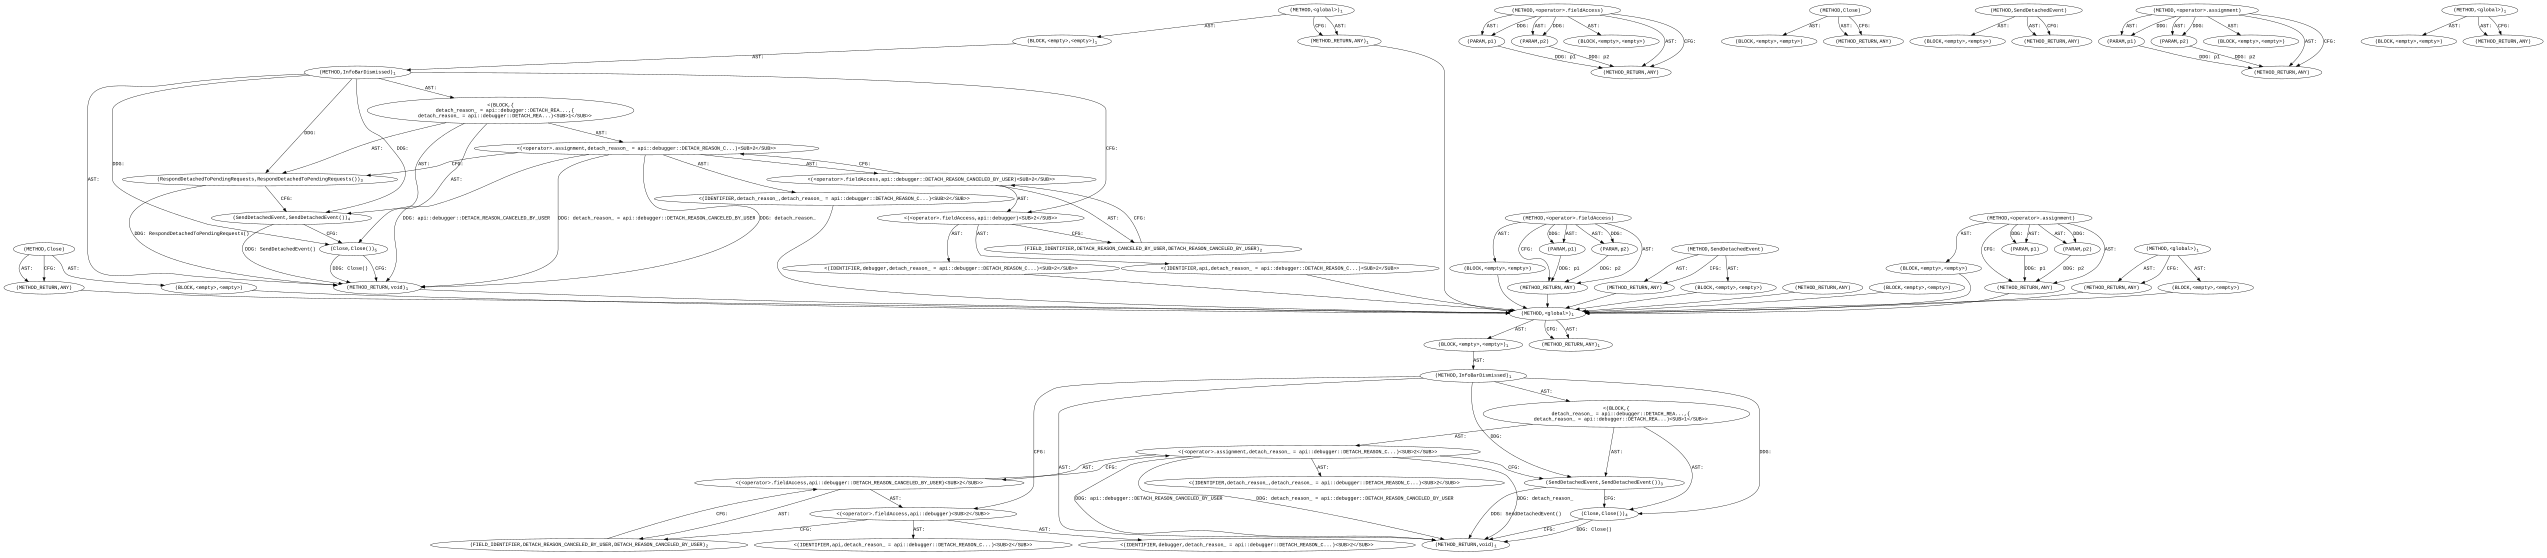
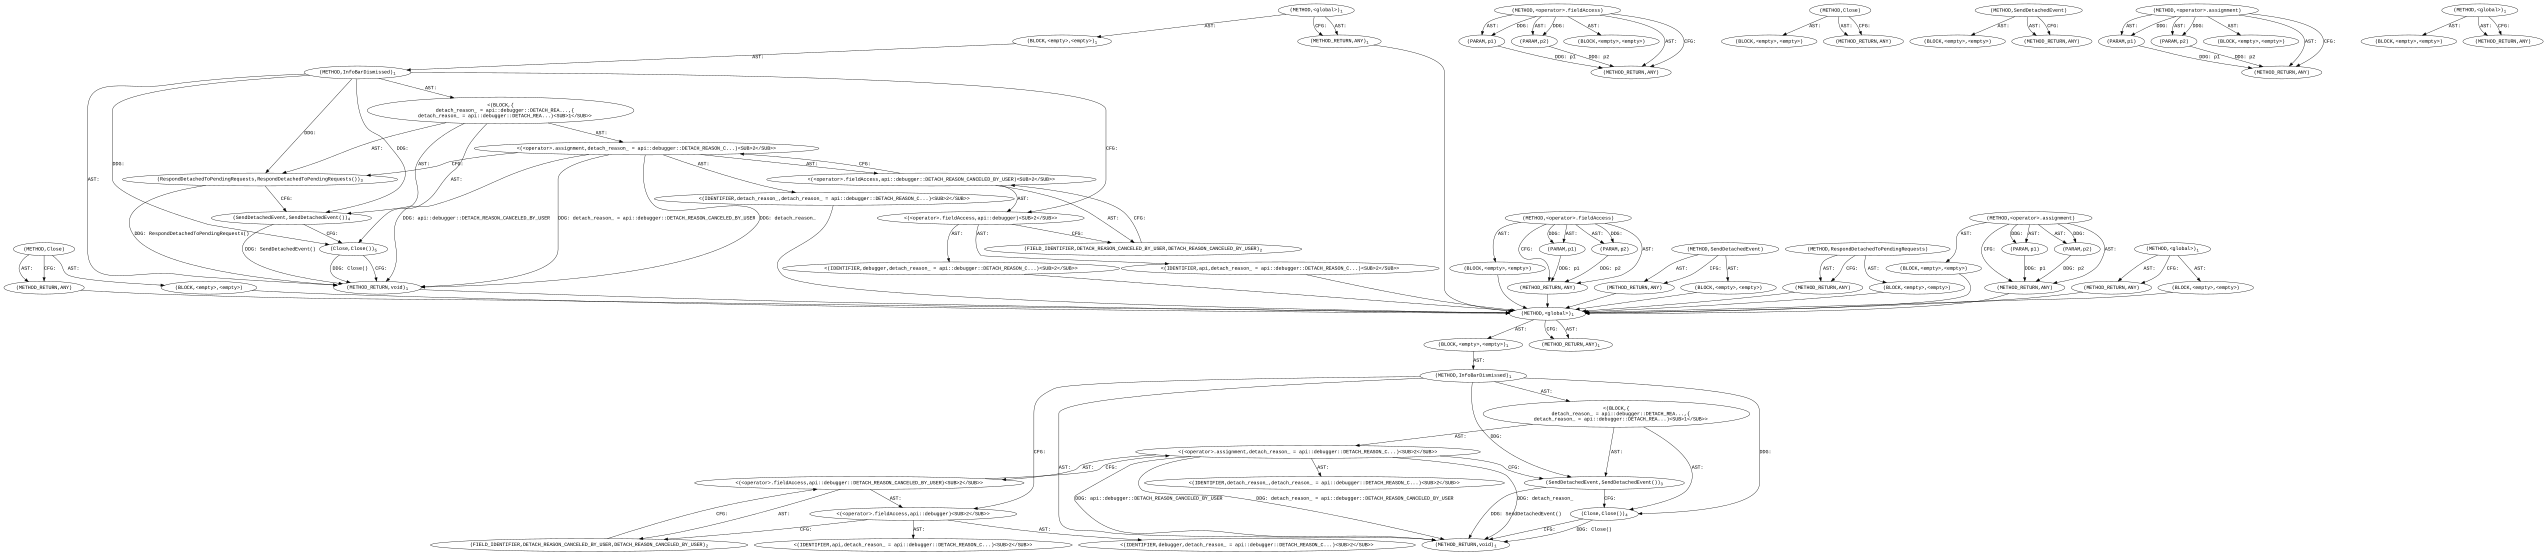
  digraph {
    fontname="Liberation Mono"
    node [fontname="Liberation Mono"]
    edge [fontname="Liberation Mono"]
    n1 [label=<(METHOD,&lt;global&gt;)<SUB>1</SUB>>]
    n2 [label=<(BLOCK,&lt;empty&gt;,&lt;empty&gt;)<SUB>1</SUB>>]
    n3 [label=<(METHOD_RETURN,ANY)<SUB>1</SUB>>]
    n4 [label=<(METHOD,InfoBarDismissed)<SUB>1</SUB>>]
    n5 [label="<(BLOCK,{\n   detach_reason_ = api::debugger::DETACH_REA...,{\n   detach_reason_ = api::debugger::DETACH_REA...)<SUB>1</SUB>>"]
    n6 [label="<(&lt;operator&gt;.fieldAccess,api::debugger)<SUB>2</SUB>>"]
    n7 [label=<(SendDetachedEvent,SendDetachedEvent())<SUB>3</SUB>>]
    n8 [label=<(Close,Close())<SUB>4</SUB>>]
    n9 [label=<(METHOD_RETURN,void)<SUB>1</SUB>>]
    n10 [label="<(&lt;operator&gt;.assignment,detach_reason_ = api::debugger::DETACH_REASON_C...)<SUB>2</SUB>>"]
    n11 [label="<(IDENTIFIER,detach_reason_,detach_reason_ = api::debugger::DETACH_REASON_C...)<SUB>2</SUB>>"]
    n12 [label="<(&lt;operator&gt;.fieldAccess,api::debugger::DETACH_REASON_CANCELED_BY_USER)<SUB>2</SUB>>"]
    n13 [label=<(FIELD_IDENTIFIER,DETACH_REASON_CANCELED_BY_USER,DETACH_REASON_CANCELED_BY_USER)<SUB>2</SUB>>]
    n14 [label="<(IDENTIFIER,api,detach_reason_ = api::debugger::DETACH_REASON_C...)<SUB>2</SUB>>"]
    n15 [label="<(IDENTIFIER,debugger,detach_reason_ = api::debugger::DETACH_REASON_C...)<SUB>2</SUB>>"]
    n16 [label=<(METHOD,&lt;operator&gt;.fieldAccess)>]
    n17 [label=<(PARAM,p1)>]
    n18 [label=<(PARAM,p2)>]
    n19 [label=<(BLOCK,&lt;empty&gt;,&lt;empty&gt;)>]
    n20 [label=<(METHOD_RETURN,ANY)>]
    n21 [label=<(METHOD,Close)>]
    n22 [label=<(BLOCK,&lt;empty&gt;,&lt;empty&gt;)>]
    n23 [label=<(METHOD_RETURN,ANY)>]
    n24 [label=<(METHOD,SendDetachedEvent)>]
    n25 [label=<(BLOCK,&lt;empty&gt;,&lt;empty&gt;)>]
    n26 [label=<(METHOD_RETURN,ANY)>]
    n27 [label=<(METHOD,&lt;operator&gt;.assignment)>]
    n28 [label=<(PARAM,p1)>]
    n29 [label=<(PARAM,p2)>]
    n30 [label=<(BLOCK,&lt;empty&gt;,&lt;empty&gt;)>]
    n31 [label=<(METHOD_RETURN,ANY)>]
    n32 [label=<(METHOD,&lt;global&gt;)<SUB>1</SUB>>]
    n33 [label=<(BLOCK,&lt;empty&gt;,&lt;empty&gt;)>]
    n34 [label=<(METHOD_RETURN,ANY)>]
    n35 [label=<(METHOD,Close)>]
    n36 [label=<(BLOCK,&lt;empty&gt;,&lt;empty&gt;)>]
    n37 [label=<(METHOD_RETURN,ANY)>]
    n38 [label=<(METHOD,&lt;global&gt;)<SUB>1</SUB>>]
    n39 [label=<(BLOCK,&lt;empty&gt;,&lt;empty&gt;)<SUB>1</SUB>>]
    n40 [label=<(METHOD_RETURN,ANY)<SUB>1</SUB>>]
    n41 [label=<(METHOD,InfoBarDismissed)<SUB>1</SUB>>]
    n42 [label="<(BLOCK,{\n   detach_reason_ = api::debugger::DETACH_REA...,{\n   detach_reason_ = api::debugger::DETACH_REA...)<SUB>1</SUB>>"]
    n43 [label="<(&lt;operator&gt;.fieldAccess,api::debugger)<SUB>2</SUB>>"]
    n44 [label=<(RespondDetachedToPendingRequests,RespondDetachedToPendingRequests())<SUB>3</SUB>>]
    n45 [label=<(SendDetachedEvent,SendDetachedEvent())<SUB>4</SUB>>]
    n46 [label=<(Close,Close())<SUB>5</SUB>>]
    n47 [label=<(METHOD_RETURN,void)<SUB>1</SUB>>]
    n48 [label="<(&lt;operator&gt;.assignment,detach_reason_ = api::debugger::DETACH_REASON_C...)<SUB>2</SUB>>"]
    n49 [label="<(IDENTIFIER,detach_reason_,detach_reason_ = api::debugger::DETACH_REASON_C...)<SUB>2</SUB>>"]
    n50 [label="<(&lt;operator&gt;.fieldAccess,api::debugger::DETACH_REASON_CANCELED_BY_USER)<SUB>2</SUB>>"]
    n51 [label=<(FIELD_IDENTIFIER,DETACH_REASON_CANCELED_BY_USER,DETACH_REASON_CANCELED_BY_USER)<SUB>2</SUB>>]
    n52 [label="<(IDENTIFIER,api,detach_reason_ = api::debugger::DETACH_REASON_C...)<SUB>2</SUB>>"]
    n53 [label="<(IDENTIFIER,debugger,detach_reason_ = api::debugger::DETACH_REASON_C...)<SUB>2</SUB>>"]
    n54 [label=<(METHOD,&lt;operator&gt;.fieldAccess)>]
    n55 [label=<(PARAM,p1)>]
    n56 [label=<(PARAM,p2)>]
    n57 [label=<(BLOCK,&lt;empty&gt;,&lt;empty&gt;)>]
    n58 [label=<(METHOD_RETURN,ANY)>]
    n59 [label=<(METHOD,SendDetachedEvent)>]
    n60 [label=<(BLOCK,&lt;empty&gt;,&lt;empty&gt;)>]
    n61 [label=<(METHOD_RETURN,ANY)>]
+   n62 [label=<(METHOD,RespondDetachedToPendingRequests)>]
    n63 [label=<(BLOCK,&lt;empty&gt;,&lt;empty&gt;)>]
    n64 [label=<(METHOD_RETURN,ANY)>]
    n65 [label=<(METHOD,&lt;operator&gt;.assignment)>]
    n66 [label=<(PARAM,p1)>]
    n67 [label=<(PARAM,p2)>]
    n68 [label=<(BLOCK,&lt;empty&gt;,&lt;empty&gt;)>]
    n69 [label=<(METHOD_RETURN,ANY)>]
    n70 [label=<(METHOD,&lt;global&gt;)<SUB>1</SUB>>]
    n71 [label=<(BLOCK,&lt;empty&gt;,&lt;empty&gt;)>]
    n72 [label=<(METHOD_RETURN,ANY)>]
    n1 -> n2 [label="AST: "]
    n1 -> n3 [label="AST: "]
    n1 -> n3 [label="CFG: "]
    n2 -> n4 [label="AST: "]
    n4 -> n5 [label="AST: "]
    n4 -> n6 [label="CFG: "]
    n4 -> n7 [label="DDG: "]
    n4 -> n8 [label="DDG: "]
    n4 -> n9 [label="AST: "]
    n5 -> n7 [label="AST: "]
    n5 -> n8 [label="AST: "]
    n5 -> n10 [label="AST: "]
    n6 -> n13 [label="CFG: "]
    n6 -> n14 [label="AST: "]
    n6 -> n15 [label="AST: "]
    n7 -> n8 [label="CFG: "]
    n7 -> n9 [label="DDG: SendDetachedEvent()"]
    n8 -> n9 [label="CFG: "]
    n8 -> n9 [label="DDG: Close()"]
    n10 -> n7 [label="CFG: "]
    n10 -> n9 [label="DDG: api::debugger::DETACH_REASON_CANCELED_BY_USER"]
    n10 -> n9 [label="DDG: detach_reason_ = api::debugger::DETACH_REASON_CANCELED_BY_USER"]
    n10 -> n9 [label="DDG: detach_reason_"]
    n10 -> n11 [label="AST: "]
    n10 -> n12 [label="AST: "]
    n12 -> n6 [label="AST: "]
    n12 -> n10 [label="CFG: "]
    n12 -> n13 [label="AST: "]
    n13 -> n12 [label="CFG: "]
    n16 -> n17 [label="AST: "]
    n16 -> n17 [label="DDG: "]
    n16 -> n18 [label="AST: "]
    n16 -> n18 [label="DDG: "]
    n16 -> n19 [label="AST: "]
    n16 -> n20 [label="AST: "]
    n16 -> n20 [label="CFG: "]
    n17 -> n20 [label="DDG: p1"]
    n18 -> n20 [label="DDG: p2"]
    n21 -> n22 [label="AST: "]
    n21 -> n23 [label="AST: "]
    n21 -> n23 [label="CFG: "]
    n24 -> n25 [label="AST: "]
    n24 -> n26 [label="AST: "]
    n24 -> n26 [label="CFG: "]
    n27 -> n28 [label="AST: "]
    n27 -> n28 [label="DDG: "]
    n27 -> n29 [label="AST: "]
    n27 -> n29 [label="DDG: "]
    n27 -> n30 [label="AST: "]
    n27 -> n31 [label="AST: "]
    n27 -> n31 [label="CFG: "]
    n28 -> n31 [label="DDG: p1"]
    n29 -> n31 [label="DDG: p2"]
    n32 -> n33 [label="AST: "]
    n32 -> n34 [label="AST: "]
    n32 -> n34 [label="CFG: "]
    n35 -> n36 [label="AST: "]
    n35 -> n37 [label="AST: "]
    n35 -> n37 [label="CFG: "]
    n36 -> n1
    n37 -> n1
    n38 -> n39 [label="AST: "]
    n38 -> n40 [label="AST: "]
    n38 -> n40 [label="CFG: "]
    n39 -> n41 [label="AST: "]
    n40 -> n1
    n41 -> n42 [label="AST: "]
    n41 -> n43 [label="CFG: "]
    n41 -> n44 [label="DDG: "]
    n41 -> n45 [label="DDG: "]
    n41 -> n46 [label="DDG: "]
    n41 -> n47 [label="AST: "]
    n42 -> n44 [label="AST: "]
    n42 -> n45 [label="AST: "]
    n42 -> n46 [label="AST: "]
    n42 -> n48 [label="AST: "]
    n43 -> n51 [label="CFG: "]
    n43 -> n52 [label="AST: "]
    n43 -> n53 [label="AST: "]
    n44 -> n45 [label="CFG: "]
    n44 -> n47 [label="DDG: RespondDetachedToPendingRequests()"]
    n45 -> n46 [label="CFG: "]
    n45 -> n47 [label="DDG: SendDetachedEvent()"]
    n46 -> n47 [label="CFG: "]
    n46 -> n47 [label="DDG: Close()"]
    n47 -> n1
    n48 -> n44 [label="CFG: "]
    n48 -> n47 [label="DDG: api::debugger::DETACH_REASON_CANCELED_BY_USER"]
    n48 -> n47 [label="DDG: detach_reason_ = api::debugger::DETACH_REASON_CANCELED_BY_USER"]
    n48 -> n47 [label="DDG: detach_reason_"]
    n48 -> n49 [label="AST: "]
    n48 -> n50 [label="AST: "]
    n49 -> n1
    n50 -> n43 [label="AST: "]
    n50 -> n48 [label="CFG: "]
    n50 -> n51 [label="AST: "]
    n51 -> n50 [label="CFG: "]
    n52 -> n1
    n53 -> n1
    n54 -> n55 [label="AST: "]
    n54 -> n55 [label="DDG: "]
    n54 -> n56 [label="AST: "]
    n54 -> n56 [label="DDG: "]
    n54 -> n57 [label="AST: "]
    n54 -> n58 [label="AST: "]
    n54 -> n58 [label="CFG: "]
    n55 -> n58 [label="DDG: p1"]
    n56 -> n58 [label="DDG: p2"]
    n57 -> n1
    n58 -> n1
    n59 -> n60 [label="AST: "]
    n59 -> n61 [label="AST: "]
    n59 -> n61 [label="CFG: "]
    n60 -> n1
    n61 -> n1
+   n62 -> n63 [label="AST: "]
+   n62 -> n64 [label="AST: "]
+   n62 -> n64 [label="CFG: "]
    n63 -> n1
    n64 -> n1
    n65 -> n66 [label="AST: "]
    n65 -> n66 [label="DDG: "]
    n65 -> n67 [label="AST: "]
    n65 -> n67 [label="DDG: "]
    n65 -> n68 [label="AST: "]
    n65 -> n69 [label="AST: "]
    n65 -> n69 [label="CFG: "]
    n66 -> n69 [label="DDG: p1"]
    n67 -> n69 [label="DDG: p2"]
    n68 -> n1
    n69 -> n1
    n70 -> n71 [label="AST: "]
    n70 -> n72 [label="AST: "]
    n70 -> n72 [label="CFG: "]
    n71 -> n1
    n72 -> n1
  }
